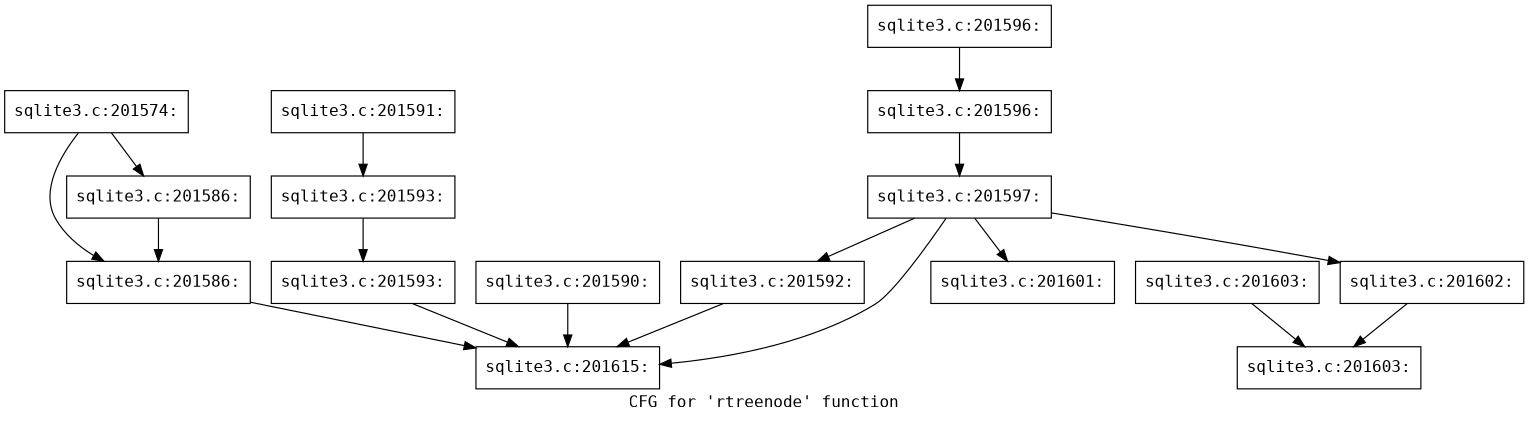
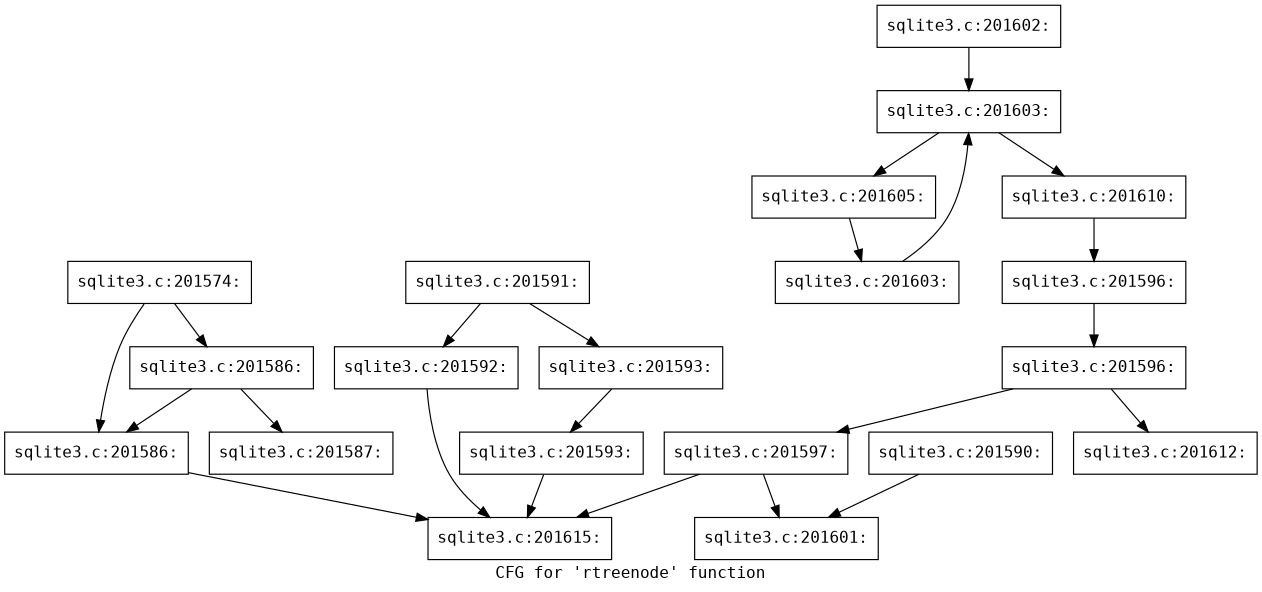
  digraph {
    fontname="DejaVu Sans Mono"
    label="CFG for 'rtreenode' function"
    node [fontname="DejaVu Sans Mono" shape=record]
    edge [fontname="DejaVu Sans Mono"]
    n1 [label="{sqlite3.c:201574:}"]
    n2 [label="{sqlite3.c:201586:}"]
    n3 [label="{sqlite3.c:201586:}"]
    n4 [label="{sqlite3.c:201615:}"]
+   n5 [label="{sqlite3.c:201587:}"]
    n6 [label="{sqlite3.c:201590:}"]
    n7 [label="{sqlite3.c:201591:}"]
    n8 [label="{sqlite3.c:201592:}"]
    n9 [label="{sqlite3.c:201593:}"]
    n10 [label="{sqlite3.c:201593:}"]
    n11 [label="{sqlite3.c:201596:}"]
    n12 [label="{sqlite3.c:201597:}"]
+   n13 [label="{sqlite3.c:201612:}"]
    n14 [label="{sqlite3.c:201601:}"]
    n15 [label="{sqlite3.c:201602:}"]
    n16 [label="{sqlite3.c:201603:}"]
+   n17 [label="{sqlite3.c:201605:}"]
+   n18 [label="{sqlite3.c:201610:}"]
    n19 [label="{sqlite3.c:201603:}"]
    n20 [label="{sqlite3.c:201596:}"]
    n1 -> n2
    n1 -> n3
    n2 -> n4
    n3 -> n2
-   n6 -> n4
-   n12 -> n8
+   n3 -> n5
+   n6 -> n14
+   n7 -> n8
    n7 -> n9
    n8 -> n4
    n9 -> n10
    n10 -> n4
    n11 -> n12
+   n11 -> n13
    n12 -> n4
    n12 -> n14
-   n12 -> n15
    n15 -> n16
+   n16 -> n17
+   n16 -> n18
+   n17 -> n19
+   n18 -> n20
    n19 -> n16
    n20 -> n11
  }
